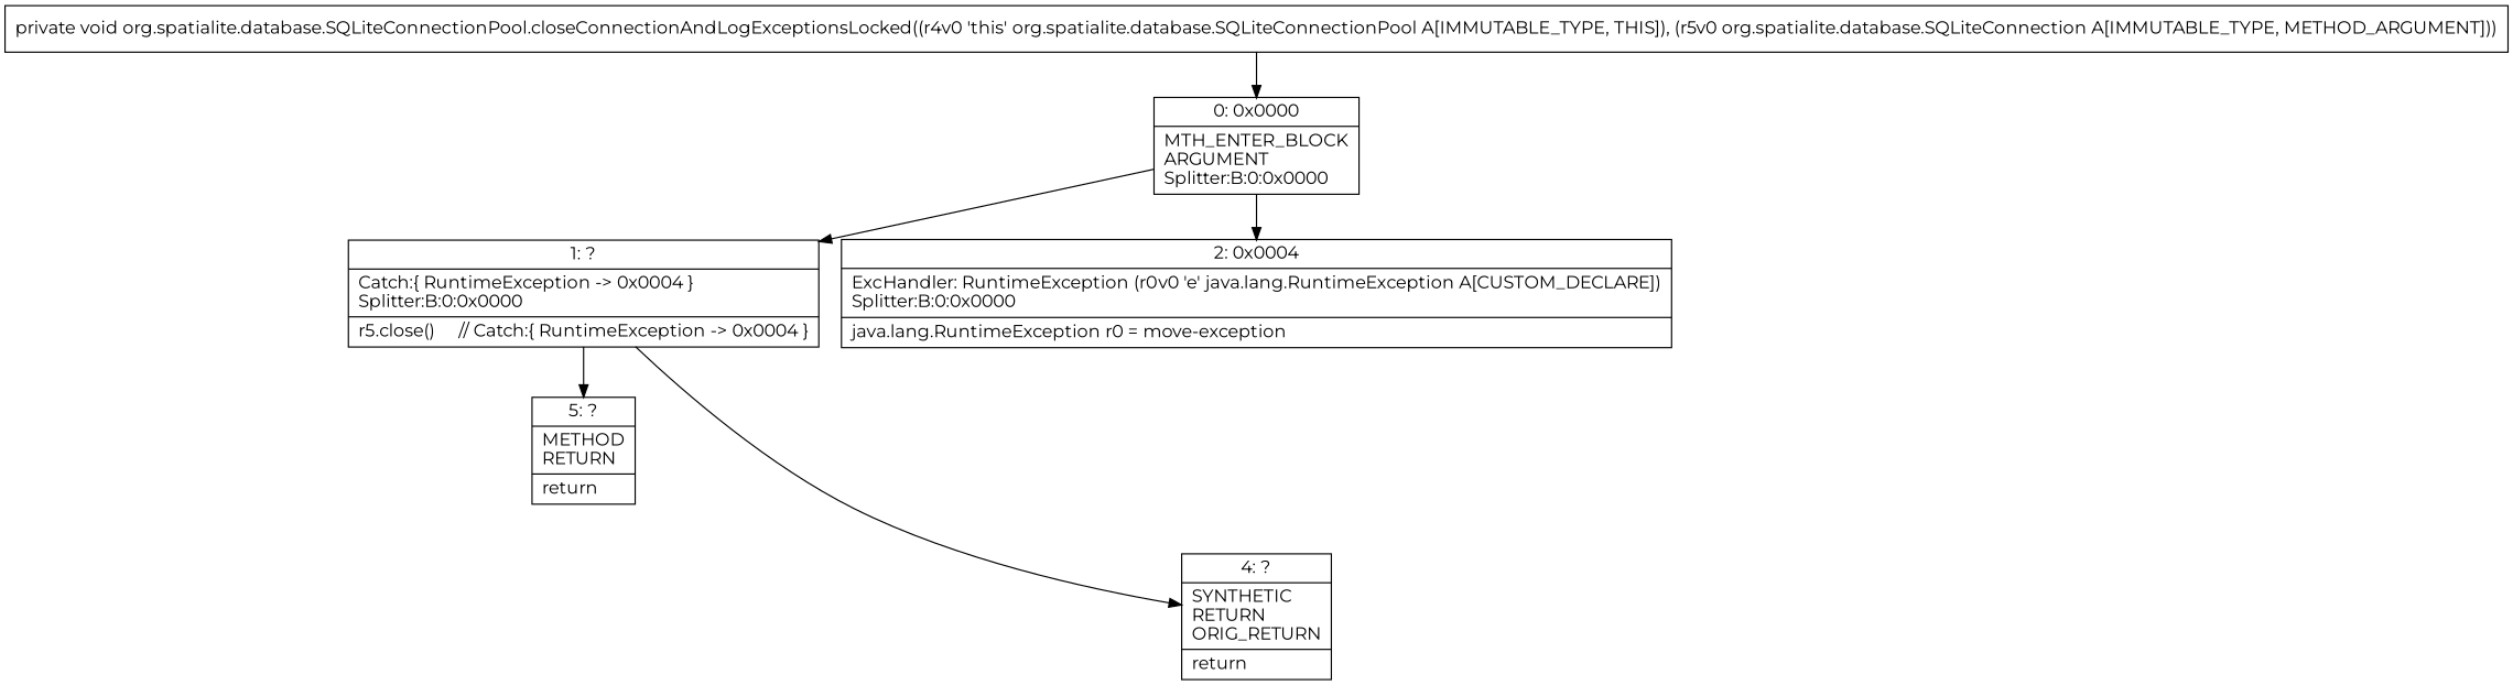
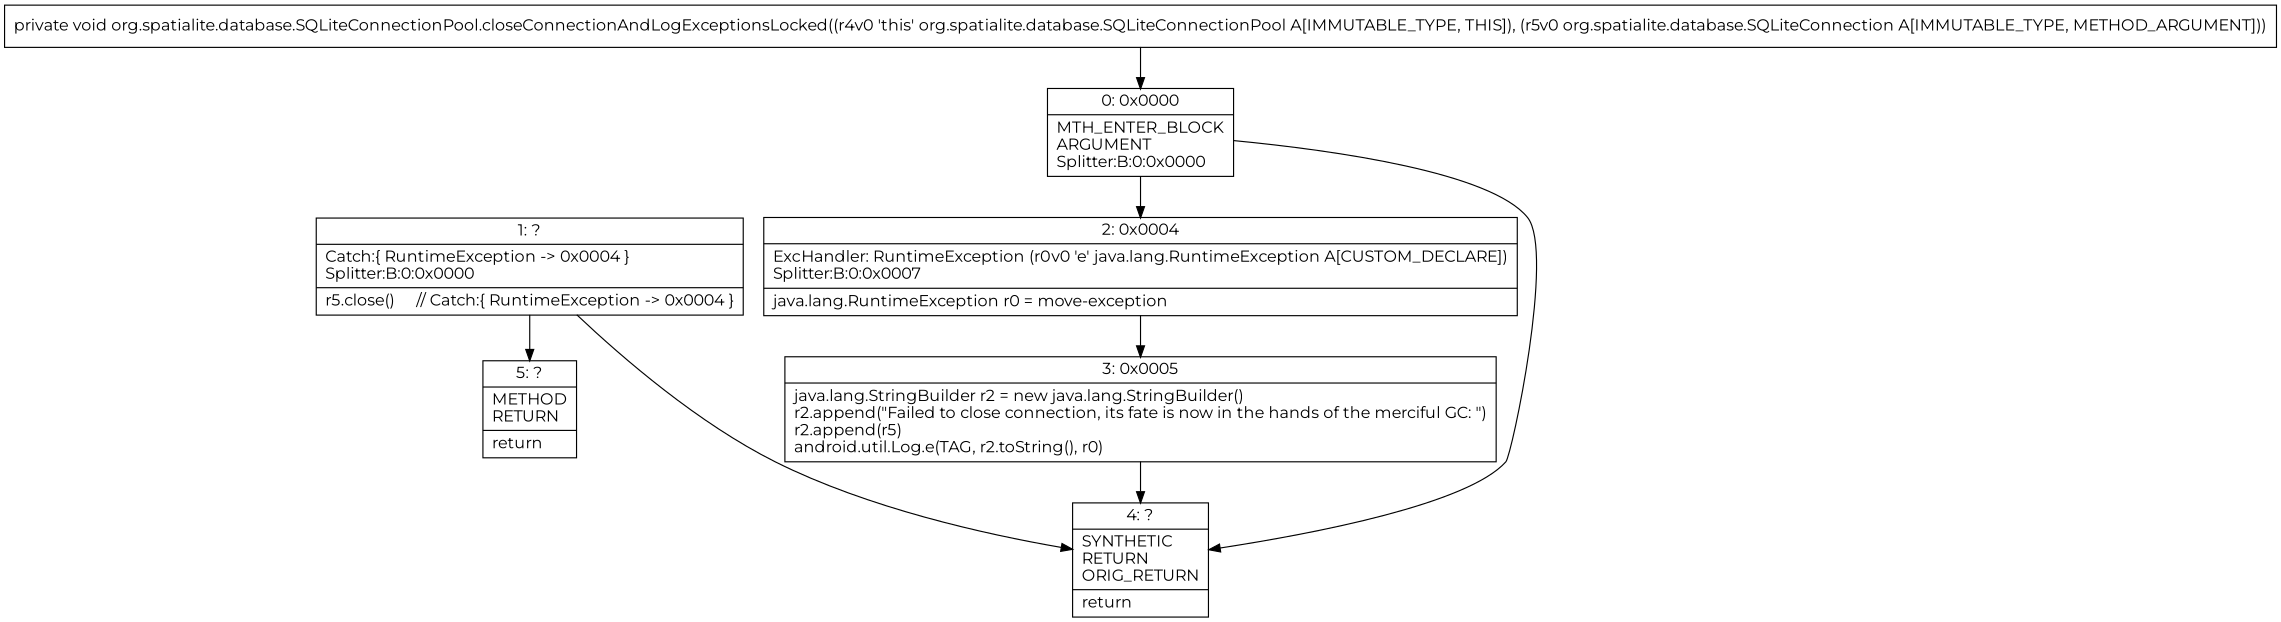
  digraph {
    fontname=Montserrat
    node [fontname=Montserrat shape=record]
    edge [fontname=Montserrat]
    n1 [label="{0\:\ 0x0000|MTH_ENTER_BLOCK\lARGUMENT\lSplitter:B:0:0x0000\l}"]
    n2 [label="{1\:\ ?|Catch:\{ RuntimeException \-\> 0x0004 \}\lSplitter:B:0:0x0000\l|r5.close()     \/\/ Catch:\{ RuntimeException \-\> 0x0004 \}\l}"]
-   n3 [label="{2\:\ 0x0004|ExcHandler: RuntimeException (r0v0 'e' java.lang.RuntimeException A[CUSTOM_DECLARE])\lSplitter:B:0:0x0000\l|java.lang.RuntimeException r0 = move\-exception\l}"]
+   n3 [label="{2\:\ 0x0004|ExcHandler: RuntimeException (r0v0 'e' java.lang.RuntimeException A[CUSTOM_DECLARE])\lSplitter:B:0:0x0007\l|java.lang.RuntimeException r0 = move\-exception\l}"]
    n4 [label="{5\:\ ?|METHOD\lRETURN\l|return\l}"]
    n5 [label="{4\:\ ?|SYNTHETIC\lRETURN\lORIG_RETURN\l|return\l}"]
+   n6 [label="{3\:\ 0x0005|java.lang.StringBuilder r2 = new java.lang.StringBuilder()\lr2.append(\"Failed to close connection, its fate is now in the hands of the merciful GC: \")\lr2.append(r5)\landroid.util.Log.e(TAG, r2.toString(), r0)\l}"]
    n7 [label="{private void org.spatialite.database.SQLiteConnectionPool.closeConnectionAndLogExceptionsLocked((r4v0 'this' org.spatialite.database.SQLiteConnectionPool A[IMMUTABLE_TYPE, THIS]), (r5v0 org.spatialite.database.SQLiteConnection A[IMMUTABLE_TYPE, METHOD_ARGUMENT])) }"]
-   n1 -> n2
+   n1 -> n5
    n1 -> n3
    n2 -> n4
    n2 -> n5
+   n3 -> n6
+   n6 -> n5
    n7 -> n1
  }
